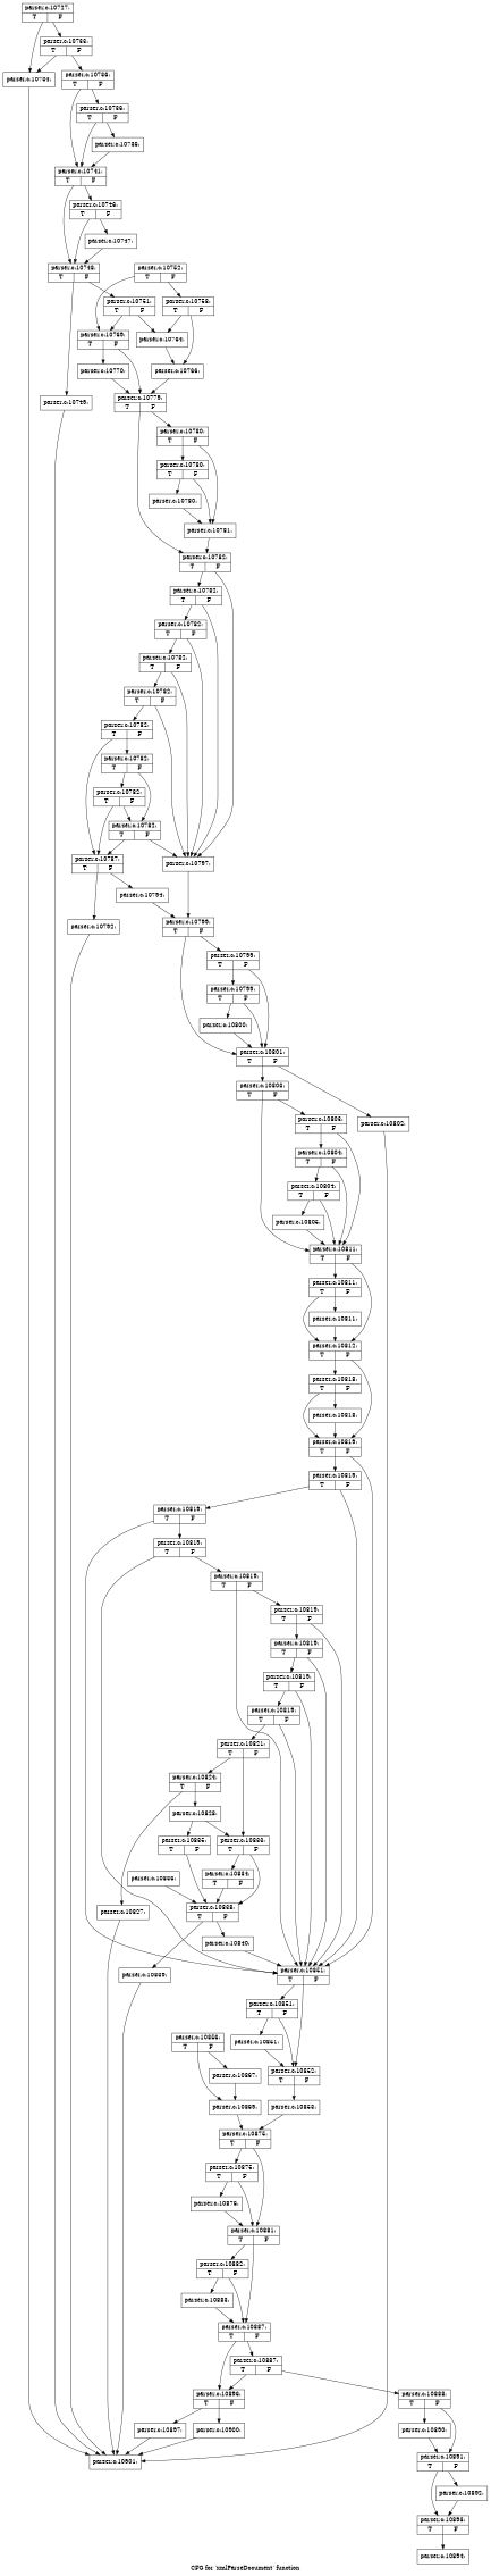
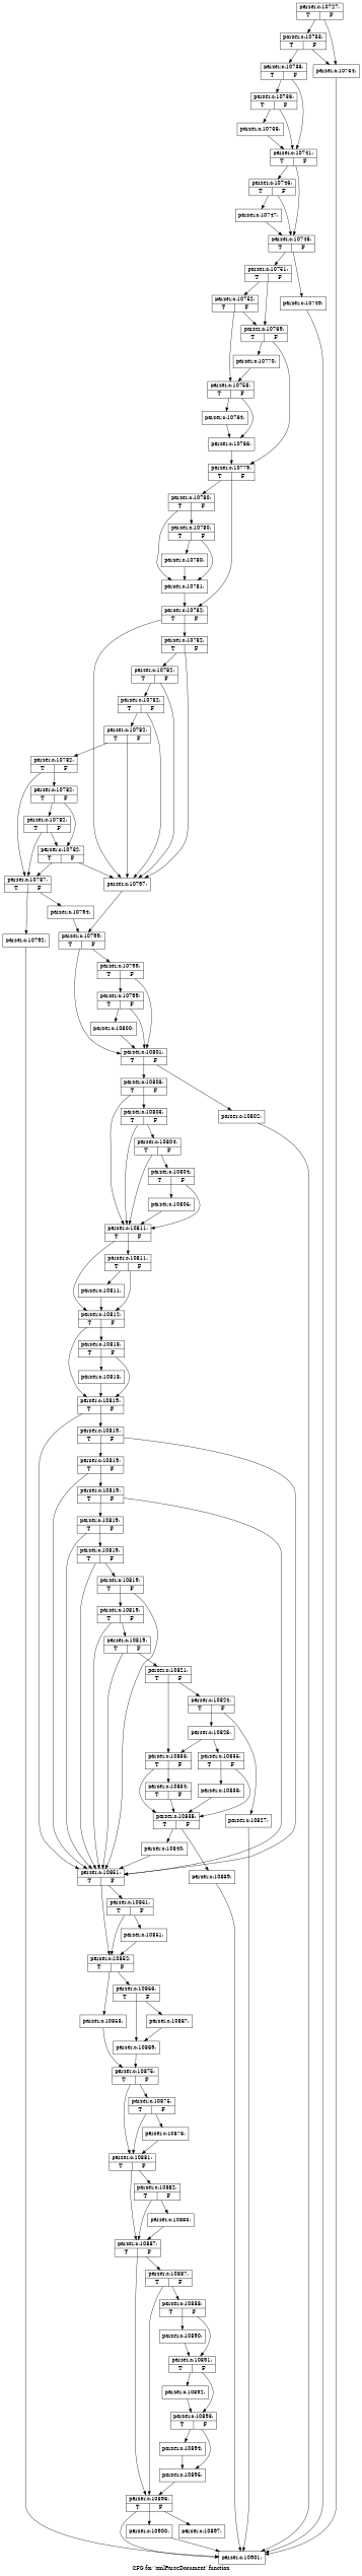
  digraph {
    label="CFG for 'xmlParseDocument' function"
    node [shape=record]
    n1 [label="{parser.c:10727:|{<s0>T|<s1>F}}"]
    n2 [label="{parser.c:10734:}"]
    n3 [label="{parser.c:10733:|{<s0>T|<s1>F}}"]
    n4 [label="{parser.c:10901:}"]
    n5 [label="{parser.c:10736:|{<s0>T|<s1>F}}"]
    n6 [label="{parser.c:10736:|{<s0>T|<s1>F}}"]
    n7 [label="{parser.c:10741:|{<s0>T|<s1>F}}"]
    n8 [label="{parser.c:10736:}"]
    n9 [label="{parser.c:10746:|{<s0>T|<s1>F}}"]
    n10 [label="{parser.c:10748:|{<s0>T|<s1>F}}"]
    n11 [label="{parser.c:10747:}"]
    n12 [label="{parser.c:10749:}"]
    n13 [label="{parser.c:10751:|{<s0>T|<s1>F}}"]
    n14 [label="{parser.c:10752:|{<s0>T|<s1>F}}"]
    n15 [label="{parser.c:10769:|{<s0>T|<s1>F}}"]
    n16 [label="{parser.c:10758:|{<s0>T|<s1>F}}"]
    n17 [label="{parser.c:10770:}"]
    n18 [label="{parser.c:10779:|{<s0>T|<s1>F}}"]
    n19 [label="{parser.c:10764:}"]
    n20 [label="{parser.c:10766:}"]
    n21 [label="{parser.c:10780:|{<s0>T|<s1>F}}"]
    n22 [label="{parser.c:10782:|{<s0>T|<s1>F}}"]
    n23 [label="{parser.c:10780:|{<s0>T|<s1>F}}"]
    n24 [label="{parser.c:10781:}"]
    n25 [label="{parser.c:10782:|{<s0>T|<s1>F}}"]
    n26 [label="{parser.c:10797:}"]
    n27 [label="{parser.c:10780:}"]
    n28 [label="{parser.c:10782:|{<s0>T|<s1>F}}"]
    n29 [label="{parser.c:10799:|{<s0>T|<s1>F}}"]
    n30 [label="{parser.c:10782:|{<s0>T|<s1>F}}"]
    n31 [label="{parser.c:10799:|{<s0>T|<s1>F}}"]
    n32 [label="{parser.c:10801:|{<s0>T|<s1>F}}"]
    n33 [label="{parser.c:10782:|{<s0>T|<s1>F}}"]
    n34 [label="{parser.c:10782:|{<s0>T|<s1>F}}"]
    n35 [label="{parser.c:10787:|{<s0>T|<s1>F}}"]
    n36 [label="{parser.c:10782:|{<s0>T|<s1>F}}"]
    n37 [label="{parser.c:10792:}"]
    n38 [label="{parser.c:10794:}"]
    n39 [label="{parser.c:10782:|{<s0>T|<s1>F}}"]
    n40 [label="{parser.c:10782:|{<s0>T|<s1>F}}"]
    n41 [label="{parser.c:10799:|{<s0>T|<s1>F}}"]
    n42 [label="{parser.c:10802:}"]
    n43 [label="{parser.c:10803:|{<s0>T|<s1>F}}"]
    n44 [label="{parser.c:10800:}"]
    n45 [label="{parser.c:10803:|{<s0>T|<s1>F}}"]
    n46 [label="{parser.c:10811:|{<s0>T|<s1>F}}"]
    n47 [label="{parser.c:10804:|{<s0>T|<s1>F}}"]
    n48 [label="{parser.c:10811:|{<s0>T|<s1>F}}"]
    n49 [label="{parser.c:10812:|{<s0>T|<s1>F}}"]
    n50 [label="{parser.c:10804:|{<s0>T|<s1>F}}"]
    n51 [label="{parser.c:10811:}"]
    n52 [label="{parser.c:10818:|{<s0>T|<s1>F}}"]
    n53 [label="{parser.c:10819:|{<s0>T|<s1>F}}"]
    n54 [label="{parser.c:10805:}"]
    n55 [label="{parser.c:10818:}"]
    n56 [label="{parser.c:10819:|{<s0>T|<s1>F}}"]
    n57 [label="{parser.c:10851:|{<s0>T|<s1>F}}"]
    n58 [label="{parser.c:10819:|{<s0>T|<s1>F}}"]
    n59 [label="{parser.c:10851:|{<s0>T|<s1>F}}"]
    n60 [label="{parser.c:10852:|{<s0>T|<s1>F}}"]
    n61 [label="{parser.c:10819:|{<s0>T|<s1>F}}"]
    n62 [label="{parser.c:10851:}"]
    n63 [label="{parser.c:10853:}"]
    n64 [label="{parser.c:10856:|{<s0>T|<s1>F}}"]
    n65 [label="{parser.c:10819:|{<s0>T|<s1>F}}"]
    n66 [label="{parser.c:10819:|{<s0>T|<s1>F}}"]
    n67 [label="{parser.c:10819:|{<s0>T|<s1>F}}"]
    n68 [label="{parser.c:10819:|{<s0>T|<s1>F}}"]
    n69 [label="{parser.c:10819:|{<s0>T|<s1>F}}"]
    n70 [label="{parser.c:10821:|{<s0>T|<s1>F}}"]
    n71 [label="{parser.c:10824:|{<s0>T|<s1>F}}"]
    n72 [label="{parser.c:10833:|{<s0>T|<s1>F}}"]
    n73 [label="{parser.c:10827:}"]
    n74 [label="{parser.c:10828:}"]
    n75 [label="{parser.c:10834:|{<s0>T|<s1>F}}"]
    n76 [label="{parser.c:10838:|{<s0>T|<s1>F}}"]
    n77 [label="{parser.c:10835:|{<s0>T|<s1>F}}"]
    n78 [label="{parser.c:10839:}"]
    n79 [label="{parser.c:10840:}"]
    n80 [label="{parser.c:10836:}"]
    n81 [label="{parser.c:10875:|{<s0>T|<s1>F}}"]
    n82 [label="{parser.c:10867:}"]
    n83 [label="{parser.c:10869:}"]
    n84 [label="{parser.c:10875:|{<s0>T|<s1>F}}"]
    n85 [label="{parser.c:10881:|{<s0>T|<s1>F}}"]
    n86 [label="{parser.c:10876:}"]
    n87 [label="{parser.c:10882:|{<s0>T|<s1>F}}"]
    n88 [label="{parser.c:10887:|{<s0>T|<s1>F}}"]
    n89 [label="{parser.c:10883:}"]
    n90 [label="{parser.c:10887:|{<s0>T|<s1>F}}"]
    n91 [label="{parser.c:10896:|{<s0>T|<s1>F}}"]
    n92 [label="{parser.c:10888:|{<s0>T|<s1>F}}"]
    n93 [label="{parser.c:10900:}"]
    n94 [label="{parser.c:10897:}"]
    n95 [label="{parser.c:10890:}"]
    n96 [label="{parser.c:10891:|{<s0>T|<s1>F}}"]
    n97 [label="{parser.c:10892:}"]
    n98 [label="{parser.c:10893:|{<s0>T|<s1>F}}"]
    n99 [label="{parser.c:10894:}"]
+   n100 [label="{parser.c:10895:}"]
    n1 -> n2
    n1 -> n3
    n2 -> n4
    n3 -> n2
    n3 -> n5
    n5 -> n6
    n5 -> n7
    n6 -> n7
    n6 -> n8
    n7 -> n9
    n7 -> n10
    n8 -> n7
    n9 -> n10
    n9 -> n11
    n10 -> n12
    n10 -> n13
    n11 -> n10
    n12 -> n4
-   n13 -> n19
+   n13 -> n14
    n13 -> n15
    n14 -> n15
    n14 -> n16
    n15 -> n17
    n15 -> n18
    n16 -> n19
    n16 -> n20
-   n17 -> n18
+   n17 -> n16
    n18 -> n21
    n18 -> n22
    n19 -> n20
    n20 -> n18
    n21 -> n23
    n21 -> n24
    n22 -> n25
    n22 -> n26
    n23 -> n24
    n23 -> n27
    n24 -> n22
    n25 -> n26
    n25 -> n28
    n26 -> n29
    n27 -> n24
    n28 -> n26
    n28 -> n30
    n29 -> n31
    n29 -> n32
    n30 -> n26
    n30 -> n33
    n31 -> n32
    n31 -> n41
    n32 -> n42
    n32 -> n43
    n33 -> n26
    n33 -> n34
    n34 -> n35
    n34 -> n36
    n35 -> n37
    n35 -> n38
    n36 -> n39
    n36 -> n40
    n37 -> n4
    n38 -> n29
    n39 -> n35
    n39 -> n40
    n40 -> n26
    n40 -> n35
    n41 -> n32
    n41 -> n44
    n42 -> n4
    n43 -> n45
    n43 -> n46
    n44 -> n32
    n45 -> n46
    n45 -> n47
    n46 -> n48
    n46 -> n49
    n47 -> n46
    n47 -> n50
    n48 -> n49
    n48 -> n51
    n49 -> n52
    n49 -> n53
    n50 -> n46
    n50 -> n54
    n51 -> n49
    n52 -> n53
    n52 -> n55
    n53 -> n56
    n53 -> n57
    n54 -> n46
    n55 -> n53
    n56 -> n57
    n56 -> n58
    n57 -> n59
    n57 -> n60
    n58 -> n57
    n58 -> n61
    n59 -> n60
    n59 -> n62
    n60 -> n63
+   n60 -> n64
    n61 -> n57
    n61 -> n65
    n62 -> n60
    n63 -> n81
    n64 -> n82
    n64 -> n83
    n65 -> n57
    n65 -> n66
    n66 -> n57
    n66 -> n67
    n67 -> n57
    n67 -> n68
    n68 -> n57
    n68 -> n69
    n69 -> n57
    n69 -> n70
    n70 -> n71
    n70 -> n72
    n71 -> n73
    n71 -> n74
    n72 -> n75
    n72 -> n76
    n73 -> n4
    n74 -> n72
    n74 -> n77
    n75 -> n76
    n76 -> n78
    n76 -> n79
    n77 -> n76
+   n77 -> n80
    n78 -> n4
    n79 -> n57
    n80 -> n76
    n81 -> n84
    n81 -> n85
    n82 -> n83
    n83 -> n81
    n84 -> n85
    n84 -> n86
    n85 -> n87
    n85 -> n88
    n86 -> n85
    n87 -> n88
    n87 -> n89
    n88 -> n90
    n88 -> n91
    n89 -> n88
    n90 -> n91
    n90 -> n92
    n91 -> n93
    n91 -> n94
    n92 -> n95
    n92 -> n96
    n93 -> n4
-   n94 -> n4
+   n91 -> n4
    n95 -> n96
    n96 -> n97
    n96 -> n98
    n97 -> n98
    n98 -> n99
+   n98 -> n100
+   n99 -> n100
+   n100 -> n91
  }
